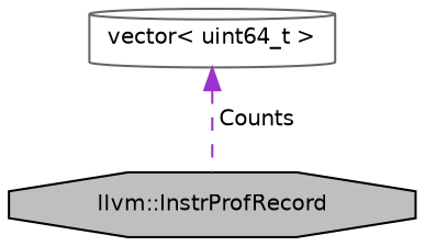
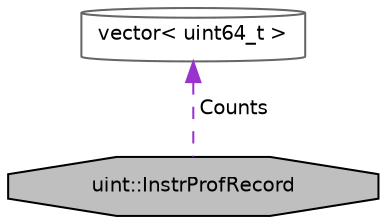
  digraph {
    node [fontname=Helvetica fontsize=10]
-   n1 [color=black fillcolor=grey75 fontcolor=black height=0.2 label="llvm::InstrProfRecord" shape=octagon style=filled width=0.4]
+   n1 [color=black fillcolor=grey75 fontcolor=black height=0.2 label="uint::InstrProfRecord" shape=octagon style=filled width=0.4]
    n2 [color=gray40 height=0.2 label="vector\< uint64_t \>" shape=cylinder width=0.4]
    n2 -> n1 [color=darkorchid3 dir=back fontname=Helvetica fontsize=10 label=" Counts" labelfontname=Helvetica labelfontsize=10 style=dashed]
  }
